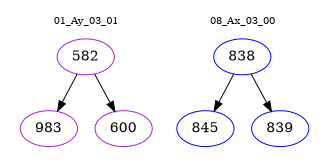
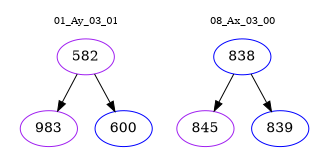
  digraph {
    node [color=purple]
    edge [color=black]
    n1 [label=582]
    n2 [label=983]
-   n3 [label=600]
+   n3 [color=blue label=600]
    n4 [color=blue label=838]
-   n5 [color=blue label=845]
+   n5 [label=845]
    n6 [color=blue label=839]
    subgraph cluster_1 {
      color=white
      fontsize=10
      label="01_Ay_03_01"
      n1
      n2
      n3
    }
    subgraph cluster_2 {
      color=white
      fontsize=10
      label="08_Ax_03_00"
      n4
      n5
      n6
    }
    n1 -> n2
    n1 -> n3
    n4 -> n5
    n4 -> n6
  }
